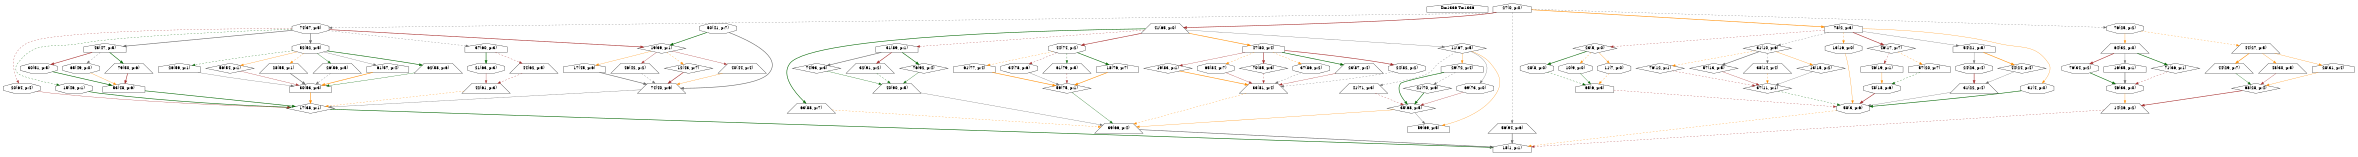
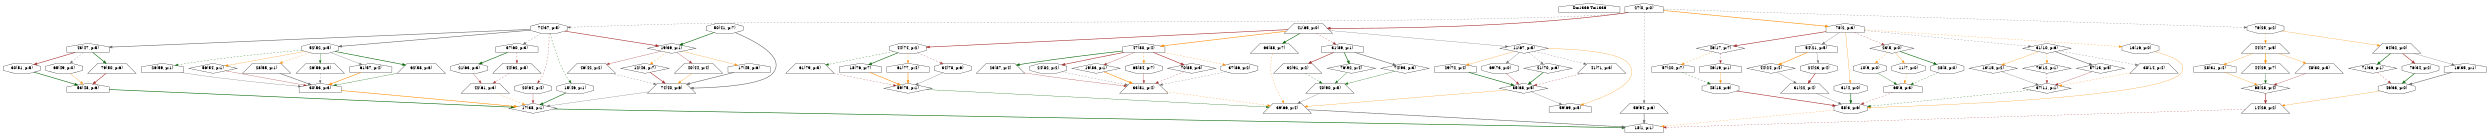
  digraph {
    node [shape=trapezium]
    edge [color=darkorange style=bold]
    n1 [label="D=1336 T=1336" shape=house]
    n2 [label="27(0, p:0)" shape=house]
    n3 [label="78(2, p:3)" shape=house]
    n4 [label="76(25, p:2)" shape=octagon]
    n5 [label="74(37, p:5)" shape=octagon]
    n6 [label="41(65, p:0)"]
    n7 [label="56(94, p:6)"]
    n8 [label="31(4, p:0)" shape=octagon]
    n9 [label="23(5, p:0)" shape=diamond]
    n10 [label="31(10, p:6)" shape=diamond]
    n11 [label="13(16, p:0)" shape=octagon]
    n12 [label="46(17, p:7)" shape=diamond]
    n13 [label="54(21, p:5)" shape=house]
    n14 [label="44(27, p:5)"]
    n15 [label="64(32, p:0)"]
    n16 [label="19(39, p:1)" shape=diamond]
    n17 [label="15(46, p:1)" shape=octagon]
    n18 [label="43(47, p:5)" shape=house]
    n19 [label="52(52, p:5)" shape=octagon]
    n20 [label="37(60, p:3)" shape=house]
    n21 [label="20(64, p:4)" shape=octagon]
    n22 [label="11(67, p:5)" shape=diamond]
    n23 [label="44(74, p:2)" shape=octagon]
    n24 [label="47(80, p:4)" shape=house]
    n25 [label="63(88, p:7)"]
    n26 [label="31(89, p:1)" shape=house]
    n27 [label="18(1, p:1)" shape=house]
    n28 [label="58(3, p:6)" shape=octagon]
    n29 [label="11(7, p:0)" shape=octagon]
    n30 [label="28(8, p:0)" shape=octagon]
    n31 [label="10(9, p:0)" shape=octagon]
    n32 [label="76(12, p:1)" shape=diamond]
    n33 [label="57(13, p:5)" shape=diamond]
    n34 [label="38(14, p:4)"]
    n35 [label="13(15, p:2)" shape=diamond]
    n36 [label="46(19, p:1)" shape=house]
    n37 [label="57(20, p:7)" shape=house]
    n38 [label="24(23, p:4)" shape=octagon]
    n39 [label="44(24, p:4)" shape=diamond]
    n40 [label="65(6, p:3)" shape=house]
    n41 [label="37(11, p:1)" shape=diamond]
    n42 [label="48(18, p:6)" shape=octagon]
    n43 [label="31(22, p:4)"]
    n44 [label="44(29, p:7)"]
    n45 [label="48(30, p:5)"]
    n46 [label="28(31, p:4)" shape=house]
    n47 [label="76(34, p:2)" shape=octagon]
    n48 [label="16(35, p:1)" shape=house]
    n49 [label="71(36, p:1)" shape=diamond]
    n50 [label="14(26, p:2)"]
    n51 [label="68(28, p:4)" shape=diamond]
    n52 [label="46(33, p:0)" shape=octagon]
    n53 [label="46(42, p:2)"]
    n54 [label="12(43, p:7)" shape=diamond]
    n55 [label="40(44, p:4)"]
    n56 [label="17(45, p:6)" shape=house]
    n57 [label="17(38, p:1)" shape=diamond]
    n58 [label="65(49, p:0)" shape=octagon]
    n59 [label="79(50, p:6)"]
    n60 [label="30(51, p:5)" shape=octagon]
    n61 [label="56(54, p:1)" shape=diamond]
    n62 [label="28(55, p:1)"]
    n63 [label="26(56, p:5)"]
    n64 [label="61(57, p:4)" shape=house]
    n65 [label="62(58, p:6)"]
    n66 [label="26(59, p:1)" shape=house]
    n67 [label="44(62, p:5)"]
    n68 [label="21(63, p:3)" shape=octagon]
    n69 [label="50(41, p:7)" shape=octagon]
    n70 [label="74(40, p:6)"]
    n71 [label="53(48, p:6)" shape=house]
    n72 [label="30(53, p:3)" shape=house]
    n73 [label="42(61, p:3)"]
    n74 [label="59(69, p:5)" shape=house]
    n75 [label="21(70, p:6)" shape=diamond]
    n76 [label="41(71, p:3)"]
    n77 [label="29(72, p:4)" shape=house]
    n78 [label="69(73, p:0)" shape=octagon]
    n79 [label="18(76, p:7)" shape=house]
    n80 [label="61(77, p:4)" shape=house]
    n81 [label="34(78, p:6)" shape=octagon]
    n82 [label="61(79, p:5)"]
    n83 [label="24(82, p:2)" shape=octagon]
    n84 [label="19(83, p:1)" shape=diamond]
    n85 [label="65(84, p:7)" shape=octagon]
    n86 [label="70(85, p:3)" shape=diamond]
    n87 [label="37(86, p:2)" shape=octagon]
    n88 [label="23(87, p:4)"]
    n89 [label="39(66, p:4)"]
    n90 [label="32(91, p:2)"]
    n91 [label="76(92, p:4)" shape=diamond]
    n92 [label="74(93, p:3)" shape=diamond]
    n93 [label="35(68, p:5)" shape=diamond]
    n94 [label="59(75, p:1)" shape=diamond]
    n95 [label="33(81, p:4)"]
    n96 [label="40(90, p:5)"]
    n2 -> n3
    n2 -> n4 [color=gray40 style=dashed]
    n2 -> n5 [color=gray40 style=dashed]
    n2 -> n6 [color=brown]
    n2 -> n7 [color=gray40 style=dashed]
    n3 -> n8 [style=solid]
    n3 -> n9 [color=brown style=dashed]
    n3 -> n10 [color=gray40 style=dashed]
    n3 -> n11 [style=dashed]
    n3 -> n12 [color=brown]
    n3 -> n13 [color=gray40 style=solid]
    n4 -> n14 [style=dashed]
    n4 -> n15 [style=solid]
    n5 -> n16 [color=brown]
    n5 -> n17 [color=darkgreen style=dashed]
    n5 -> n18 [color=gray40]
    n5 -> n19 [color=gray40]
    n5 -> n20 [color=gray40 style=dashed]
    n5 -> n21 [color=brown style=dashed]
    n6 -> n22 [color=gray40 style=solid]
    n6 -> n23 [color=brown]
    n6 -> n24
    n6 -> n25 [color=darkgreen]
    n6 -> n26 [color=brown style=dashed]
    n7 -> n27 [color=gray40]
    n8 -> n28 [color=darkgreen]
    n9 -> n29 [style=solid]
    n9 -> n30 [color=darkgreen]
    n9 -> n31 [style=dashed]
    n10 -> n32 [style=dashed]
    n10 -> n33 [color=gray40]
    n10 -> n34 [color=gray40 style=dashed]
    n10 -> n35 [style=solid]
    n11 -> n28 [style=solid]
    n12 -> n36 [color=brown style=dashed]
    n12 -> n37 [style=dashed]
    n13 -> n38 [color=gray40 style=solid]
    n13 -> n39
    n14 -> n44
    n14 -> n45 [style=solid]
    n14 -> n46 [style=solid]
    n15 -> n47 [color=brown]
    n15 -> n48 [color=gray40 style=solid]
    n15 -> n49 [color=darkgreen]
    n16 -> n53 [color=brown style=solid]
    n16 -> n54 [style=dashed]
    n16 -> n55 [color=brown style=solid]
    n16 -> n56 [style=solid]
    n17 -> n57 [color=darkgreen]
    n18 -> n58 [color=gray40 style=dashed]
    n18 -> n59 [color=darkgreen]
    n18 -> n60 [color=brown]
    n19 -> n61 [style=solid]
    n19 -> n62 [style=dashed]
    n19 -> n63 [color=darkgreen style=solid]
    n19 -> n64 [color=gray40 style=solid]
    n19 -> n65 [color=darkgreen]
    n19 -> n66 [color=darkgreen style=dashed]
    n20 -> n67 [color=brown style=dashed]
    n20 -> n68 [color=darkgreen]
    n21 -> n57 [color=brown style=solid]
    n22 -> n74 [style=solid]
-   n77 -> n75 [color=gray40 style=dashed]
+   n22 -> n75 [color=gray40 style=dashed]
    n22 -> n76 [color=gray40 style=dashed]
    n22 -> n77 [style=solid]
    n22 -> n78 [color=gray40 style=solid]
    n23 -> n79 [color=darkgreen]
    n23 -> n80 [style=dashed]
    n23 -> n81 [color=brown style=dashed]
    n23 -> n82 [color=darkgreen style=dashed]
    n24 -> n83 [color=brown]
    n24 -> n84 [color=brown style=solid]
    n24 -> n85 [style=dashed]
    n24 -> n86 [color=brown]
    n24 -> n87 [style=dashed]
    n24 -> n88 [color=darkgreen]
    n25 -> n89 [style=dashed]
    n26 -> n90 [color=brown]
    n26 -> n91 [color=darkgreen]
    n26 -> n92 [color=gray40]
    n28 -> n27 [style=dashed]
    n29 -> n40 [style=dashed]
    n30 -> n40 [color=darkgreen style=dashed]
    n31 -> n40 [color=darkgreen style=solid]
    n32 -> n41 [color=brown style=dashed]
    n33 -> n41 [color=brown style=solid]
    n34 -> n41 [style=dashed]
    n35 -> n41 [color=gray40 style=solid]
    n36 -> n42 [style=solid]
    n37 -> n42 [color=darkgreen style=dashed]
    n38 -> n43 [color=brown]
    n39 -> n43 [color=gray40 style=solid]
    n40 -> n28 [color=brown style=dashed]
    n41 -> n28 [color=darkgreen style=dashed]
    n42 -> n28 [color=brown]
    n43 -> n28 [color=gray40 style=solid]
    n44 -> n51 [color=darkgreen style=solid]
    n45 -> n51 [color=brown style=solid]
    n46 -> n51 [style=solid]
    n47 -> n52 [color=darkgreen]
    n48 -> n52 [color=gray40]
    n49 -> n52 [color=brown style=dashed]
    n50 -> n27 [color=brown style=dashed]
    n51 -> n50 [color=brown]
    n52 -> n50 [style=solid]
    n53 -> n70 [color=gray40 style=dashed]
    n54 -> n70 [color=brown]
    n55 -> n70 [style=solid]
    n56 -> n70 [color=gray40]
    n57 -> n27 [color=darkgreen]
    n58 -> n71 [style=solid]
    n59 -> n71 [color=brown]
    n60 -> n71 [color=darkgreen]
    n61 -> n72 [color=brown style=solid]
    n62 -> n72 [color=gray40]
    n63 -> n72 [color=gray40 style=dashed]
    n64 -> n72
    n65 -> n72 [color=darkgreen style=solid]
    n66 -> n72 [color=gray40 style=solid]
    n67 -> n73 [color=brown style=dashed]
    n68 -> n73 [color=brown style=solid]
    n69 -> n16 [color=darkgreen]
    n69 -> n70 [color=gray40]
    n70 -> n57 [color=gray40 style=solid]
    n71 -> n57 [color=darkgreen]
    n72 -> n57
    n73 -> n57 [style=dashed]
    n75 -> n93 [color=darkgreen]
    n76 -> n93 [color=brown style=dashed]
    n77 -> n93 [color=darkgreen]
    n78 -> n93 [color=brown style=solid]
    n79 -> n94
    n80 -> n94
    n81 -> n94 [color=gray40 style=solid]
    n82 -> n94 [color=brown style=dashed]
    n83 -> n95 [color=gray40 style=dashed]
    n84 -> n95
    n85 -> n95 [color=brown style=solid]
    n86 -> n95 [color=brown style=dashed]
    n87 -> n95 [color=gray40 style=dashed]
    n88 -> n95 [color=brown style=solid]
    n89 -> n27 [color=gray40]
    n90 -> n96 [color=darkgreen style=dashed]
    n91 -> n96 [color=darkgreen style=solid]
    n92 -> n96 [color=darkgreen style=solid]
    n93 -> n74 [color=gray40 style=solid]
    n93 -> n89 [style=solid]
    n94 -> n89 [color=darkgreen style=solid]
    n95 -> n89 [style=dashed]
    n96 -> n89 [color=gray40 style=solid]
  }
